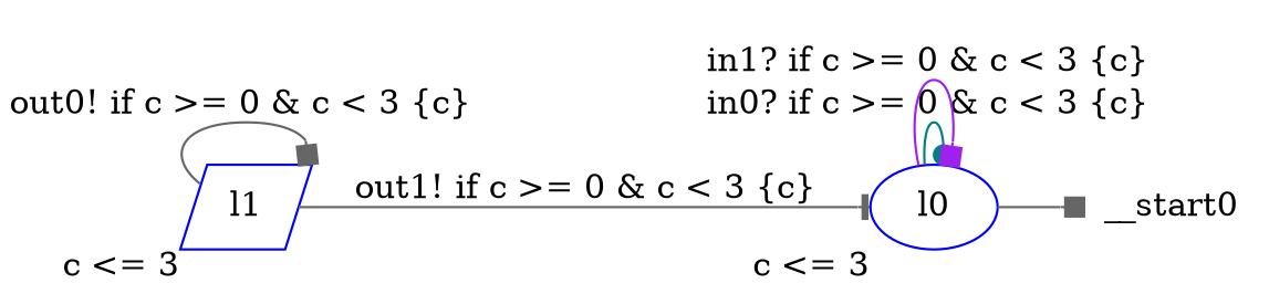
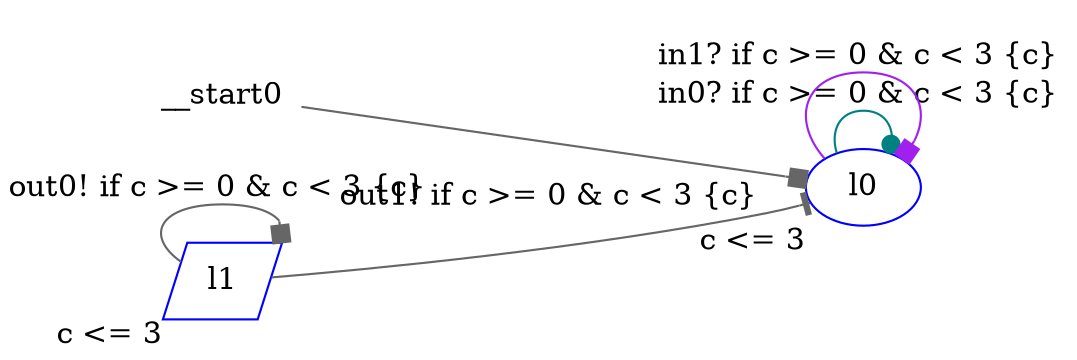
  digraph {
    rankdir=LR
    node [color=blue margin=0 xlabel="c <= 3"]
    edge [arrowhead=box color=gray40]
    __start0 [color=teal shape=none margin="" xlabel=""]
    n2 [label=l0 shape=ellipse]
    n3 [label=l1 shape=parallelogram]
-   n2 -> __start0
+   __start0 -> n2
    n2 -> n2 [arrowhead=dot color=teal label="in0? if c >= 0 & c < 3 {c} "]
    n2 -> n2 [color=purple label="in1? if c >= 0 & c < 3 {c} "]
    n3 -> n2 [arrowhead=tee label="out1! if c >= 0 & c < 3 {c} "]
    n3 -> n3 [label="out0! if c >= 0 & c < 3 {c} "]
  }
